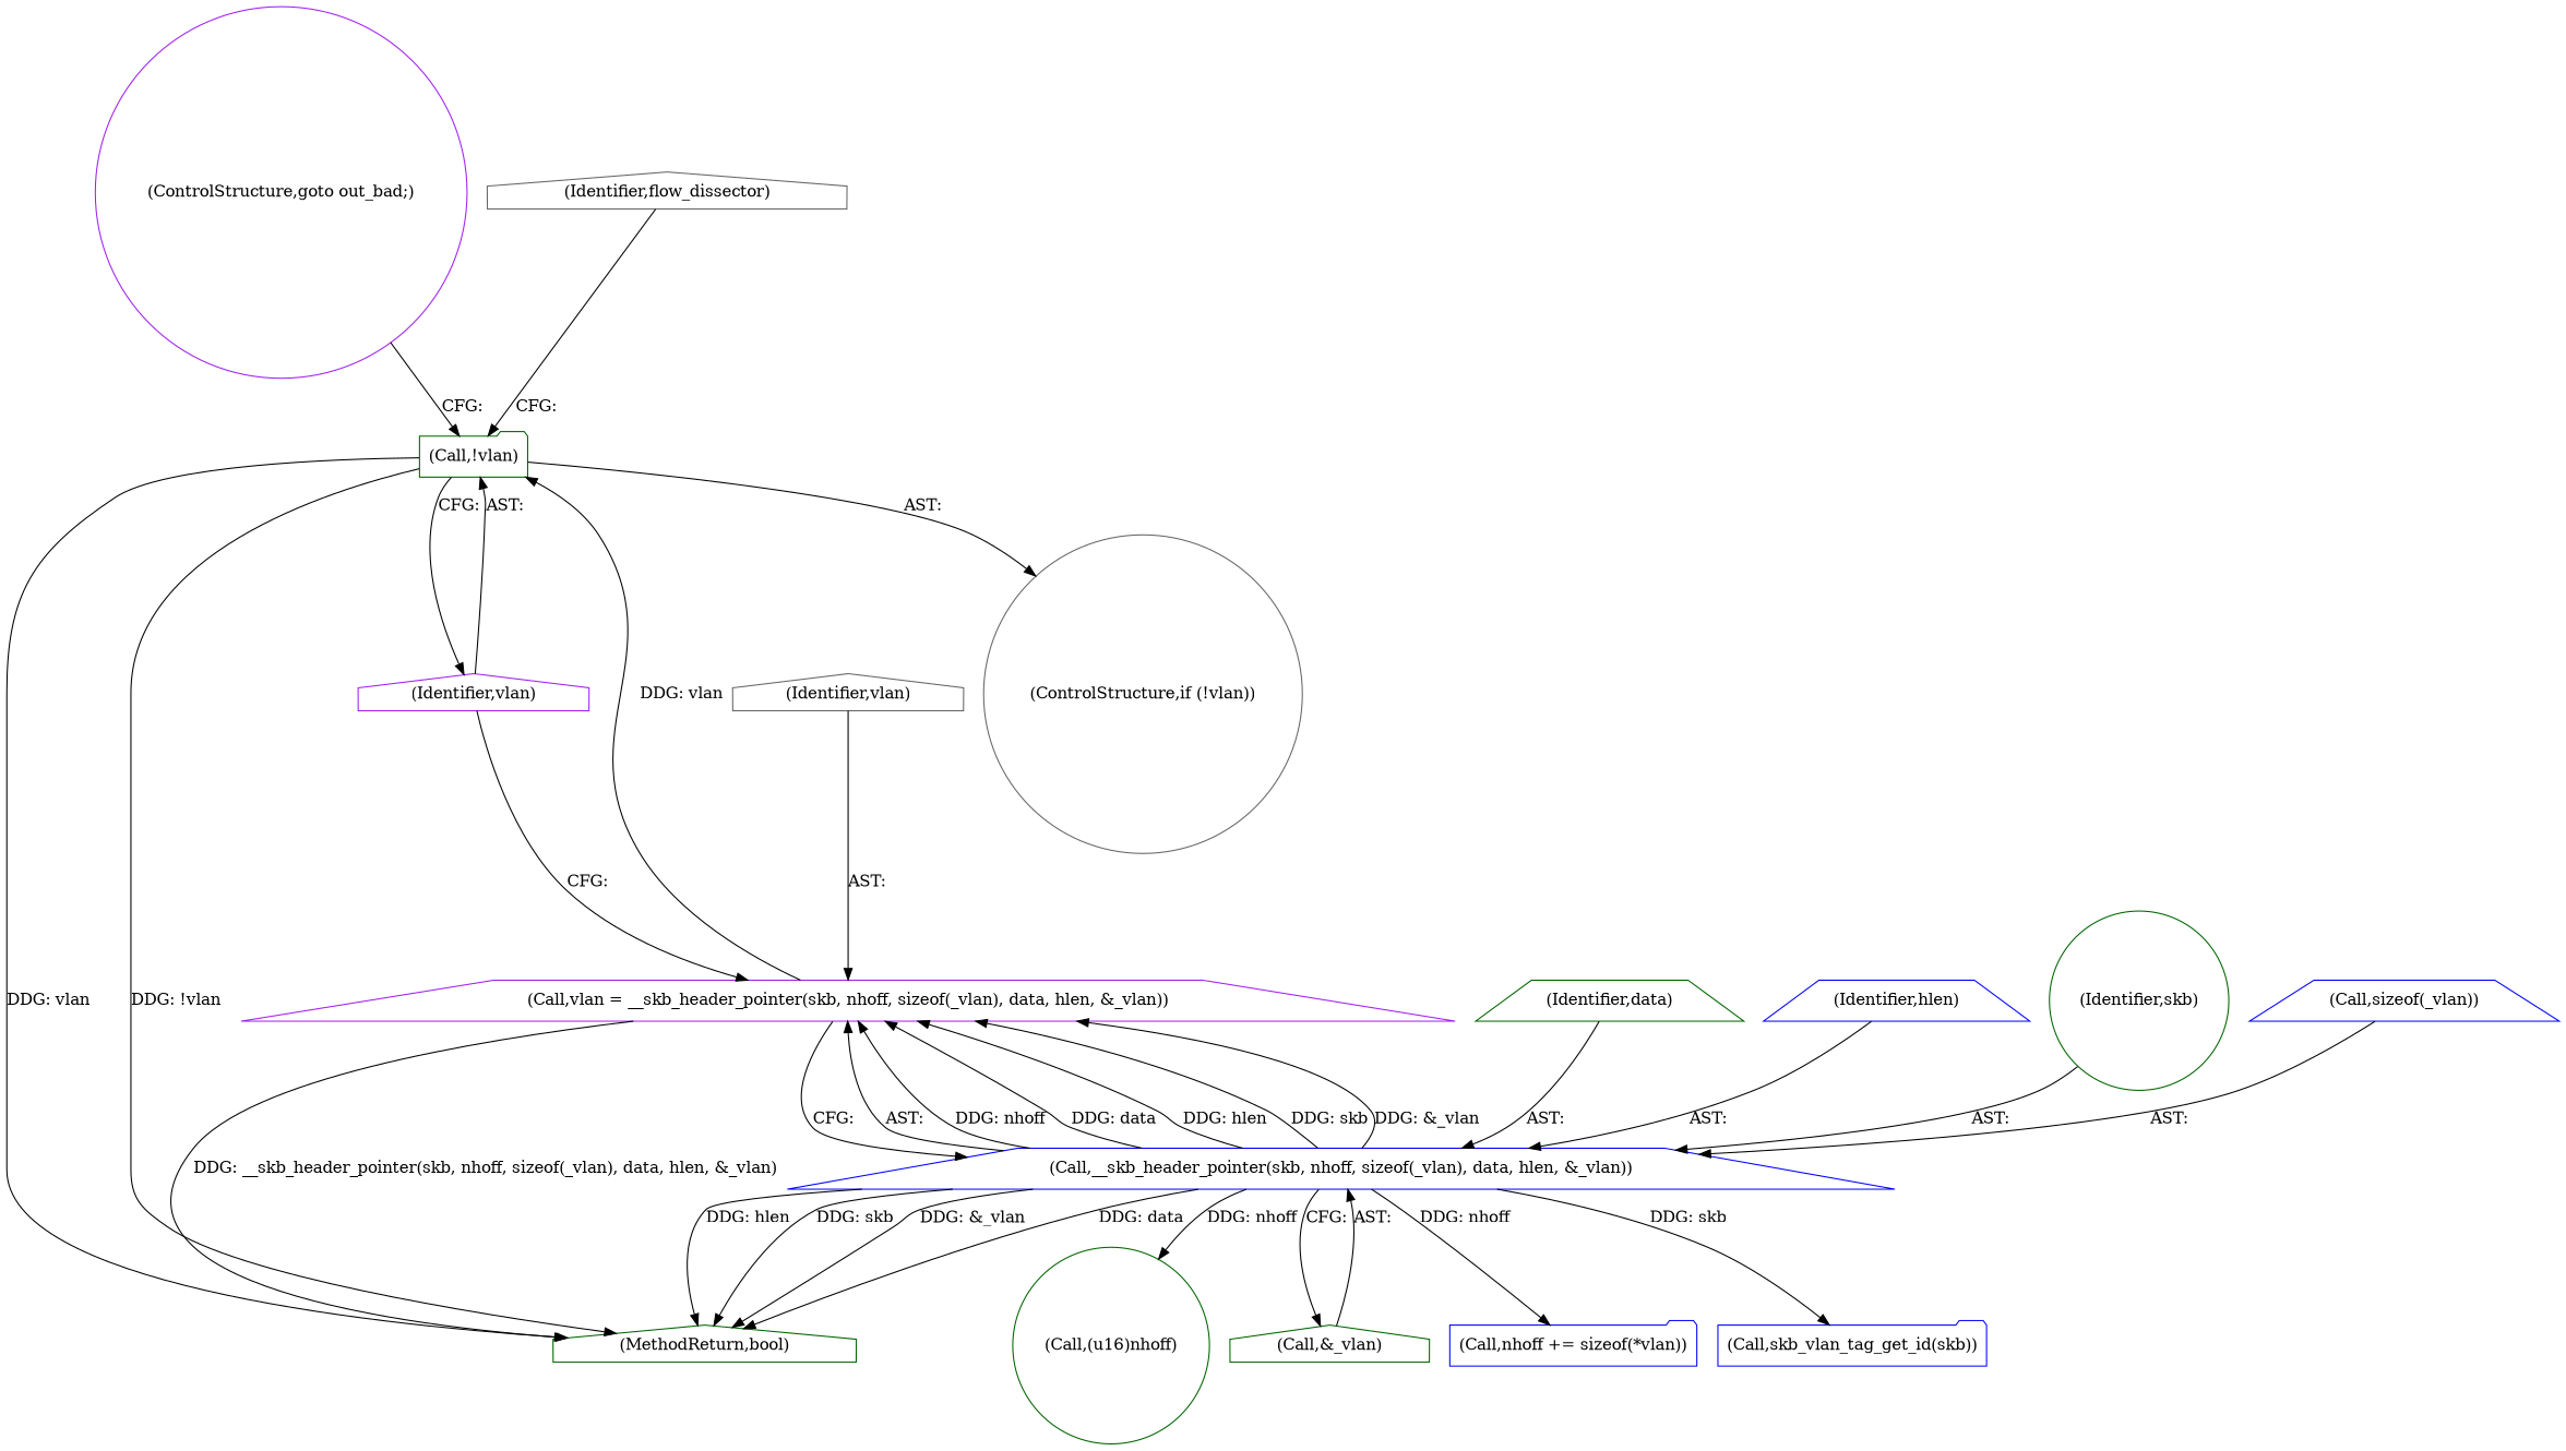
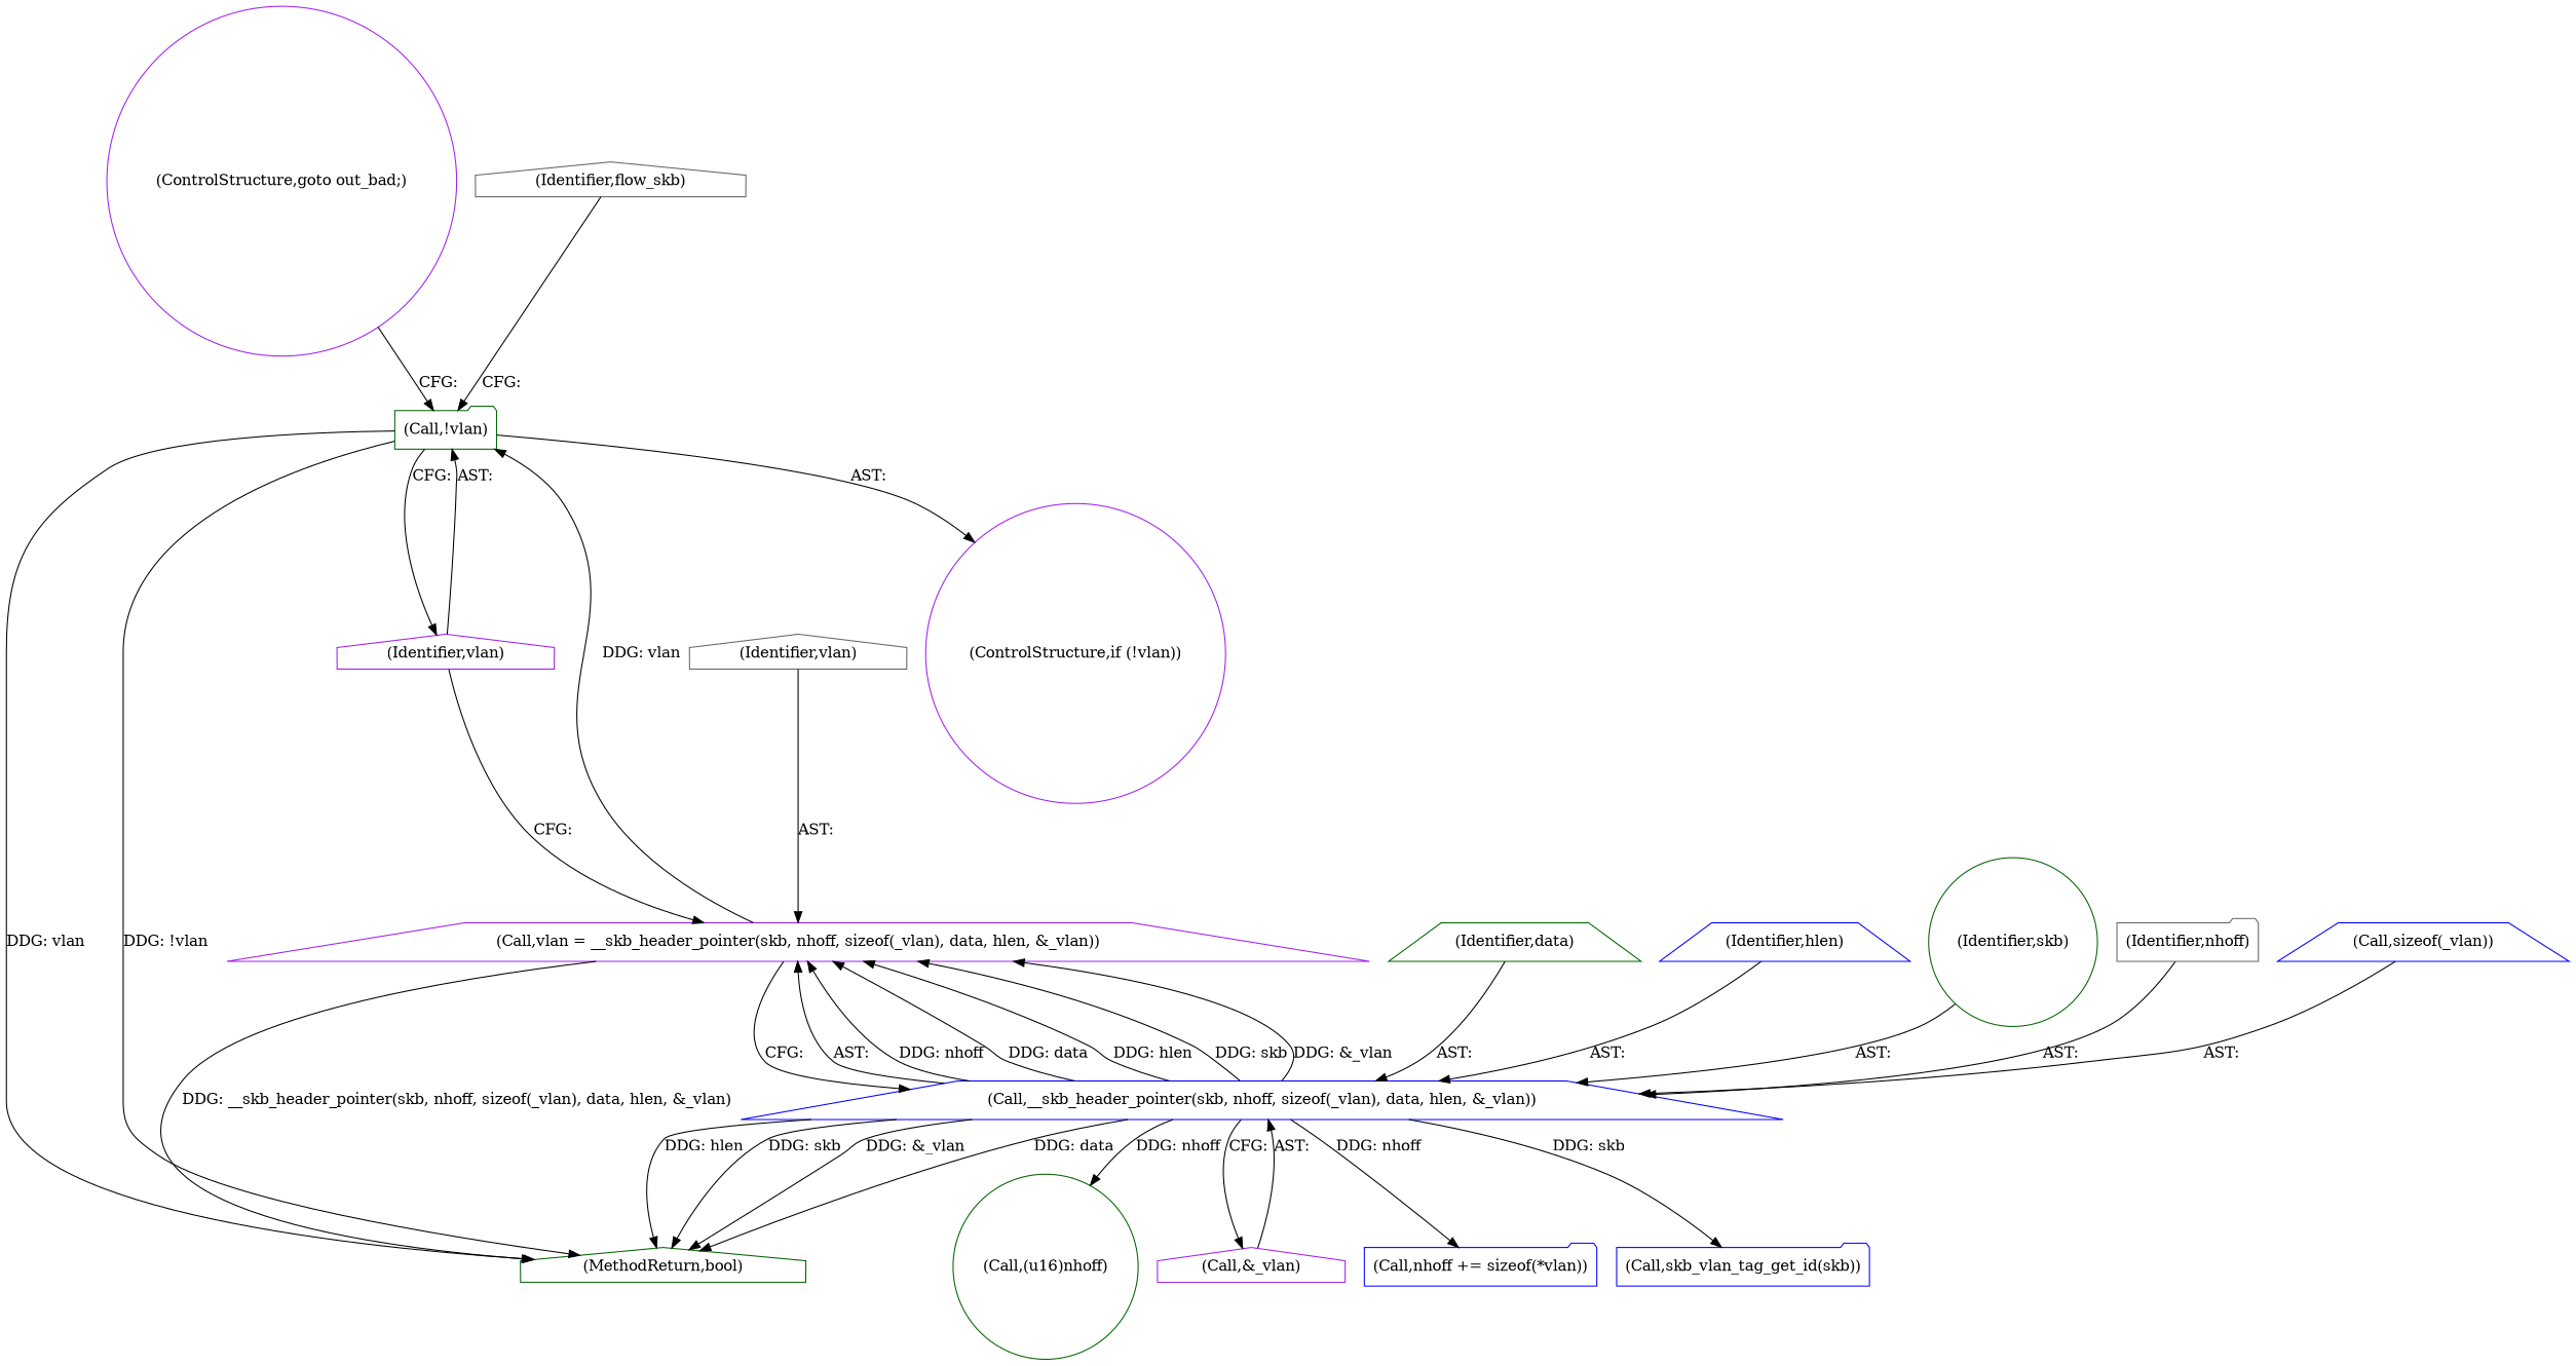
  digraph {
    node [color=darkgreen shape=house]
    n1 [label="(Call,!vlan)" shape=folder]
    n2 [label="(MethodReturn,bool)"]
-   n3 [color=gray40 label="(ControlStructure,if (!vlan))" shape=circle]
+   n3 [color=purple label="(ControlStructure,if (!vlan))" shape=circle]
    n4 [color=purple label="(Identifier,vlan)"]
    n5 [color=purple label="(Call,vlan = __skb_header_pointer(skb, nhoff, sizeof(_vlan), data, hlen, &_vlan))" shape=trapezium]
    n6 [color=blue label="(Call,__skb_header_pointer(skb, nhoff, sizeof(_vlan), data, hlen, &_vlan))" shape=trapezium]
    n7 [label="(Call,(u16)nhoff)" shape=circle]
-   n8 [label="(Call,&_vlan)"]
+   n8 [color=purple label="(Call,&_vlan)"]
    n9 [color=blue label="(Call,nhoff += sizeof(*vlan))" shape=folder]
    n10 [color=blue label="(Call,skb_vlan_tag_get_id(skb))" shape=folder]
    n11 [label="(Identifier,data)" shape=trapezium]
    n12 [color=blue label="(Identifier,hlen)" shape=trapezium]
    n13 [label="(Identifier,skb)" shape=circle]
+   n14 [color=gray40 label="(Identifier,nhoff)" shape=folder]
    n15 [color=blue label="(Call,sizeof(_vlan))" shape=trapezium]
    n16 [color=purple label="(ControlStructure,goto out_bad;)" shape=circle]
    n17 [color=gray40 label="(Identifier,vlan)"]
-   n18 [color=gray40 label="(Identifier,flow_dissector)"]
+   n18 [color=gray40 label="(Identifier,flow_skb)"]
    n1 -> n2 [label="DDG: vlan"]
    n1 -> n2 [label="DDG: !vlan"]
    n1 -> n3 [label="AST: "]
    n1 -> n4 [label="CFG: "]
    n4 -> n1 [label="AST: "]
    n4 -> n5 [label="CFG: "]
    n5 -> n1 [label="DDG: vlan"]
    n5 -> n2 [label="DDG: __skb_header_pointer(skb, nhoff, sizeof(_vlan), data, hlen, &_vlan)"]
    n5 -> n6 [label="CFG: "]
    n6 -> n2 [label="DDG: hlen"]
    n6 -> n2 [label="DDG: skb"]
    n6 -> n2 [label="DDG: &_vlan"]
    n6 -> n2 [label="DDG: data"]
    n6 -> n5 [label="AST: "]
    n6 -> n5 [label="DDG: nhoff"]
    n6 -> n5 [label="DDG: data"]
    n6 -> n5 [label="DDG: hlen"]
    n6 -> n5 [label="DDG: skb"]
    n6 -> n5 [label="DDG: &_vlan"]
    n6 -> n7 [label="DDG: nhoff"]
    n6 -> n8 [label="CFG: "]
    n6 -> n9 [label="DDG: nhoff"]
    n6 -> n10 [label="DDG: skb"]
    n8 -> n6 [label="AST: "]
    n11 -> n6 [label="AST: "]
    n12 -> n6 [label="AST: "]
    n13 -> n6 [label="AST: "]
+   n14 -> n6 [label="AST: "]
    n15 -> n6 [label="AST: "]
    n16 -> n1 [label="CFG: "]
    n17 -> n5 [label="AST: "]
    n18 -> n1 [label="CFG: "]
  }
